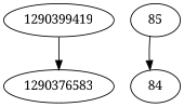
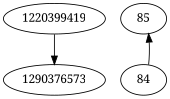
  strict digraph {
    fontname="Noto Serif"
    node [fontname="Noto Serif"]
    edge [fontname="Noto Serif"]
-   1290399419
-   1290376583
+   1290399419 [label=1220399419]
+   1290376583 [label=1290376573]
    85
    84
    1290399419 -> 1290376583
-   85 -> 84
+   84 -> 85
  }
